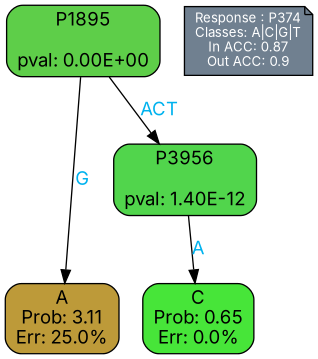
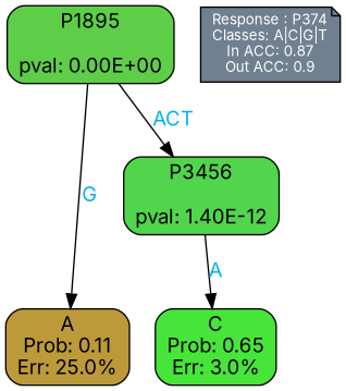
  digraph {
    fontname=Inter
    ranksep=equally
    splines=polylines
    node [color=black fontname=Inter shape=box style="filled, rounded"]
    edge [fontcolor=deepskyblue2 fontname=Inter]
-   n1 [fillcolor="#47e539" label="C\nProb: 0.65\nErr: 0.0%"]
-   n2 [fillcolor="#bd9a39" label="A\nProb: 3.11\nErr: 25.0%"]
+   n1 [fillcolor="#47e539" label="C\nProb: 0.65\nErr: 3.0%"]
+   n2 [fillcolor="#bd9a39" label="A\nProb: 0.11\nErr: 25.0%"]
    n3 [align=left fillcolor=slategray fontcolor=white fontsize=10 label="Response : P374\nClasses: A|C|G|T\nIn ACC: 0.87\nOut ACC: 0.9\n" shape=note style=filled]
    n4 [fillcolor="#5ece49" label="P1895\n\npval: 0.00E+00"]
-   n5 [fillcolor="#51d54c" label="P3956\n\npval: 1.40E-12"]
+   n5 [fillcolor="#51d54c" label="P3456\n\npval: 1.40E-12"]
    subgraph sub_1 {
      rank=same
      n1
      n2
    }
    subgraph sub_2 {
      rank=same
      n3
      n4
    }
    n4 -> n2 [label=G]
    n4 -> n5 [label=ACT]
    n5 -> n1 [label=A]
  }
